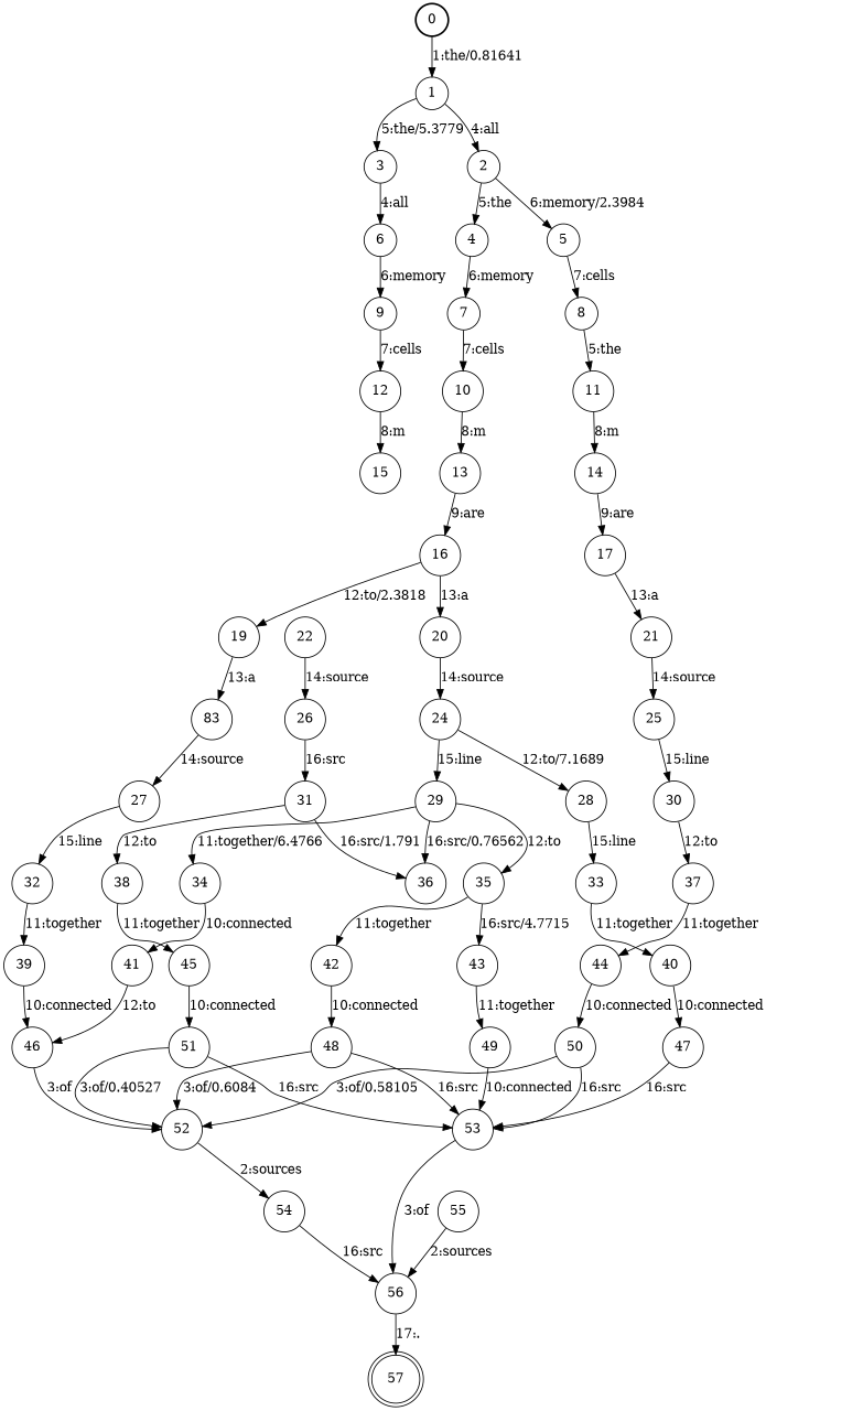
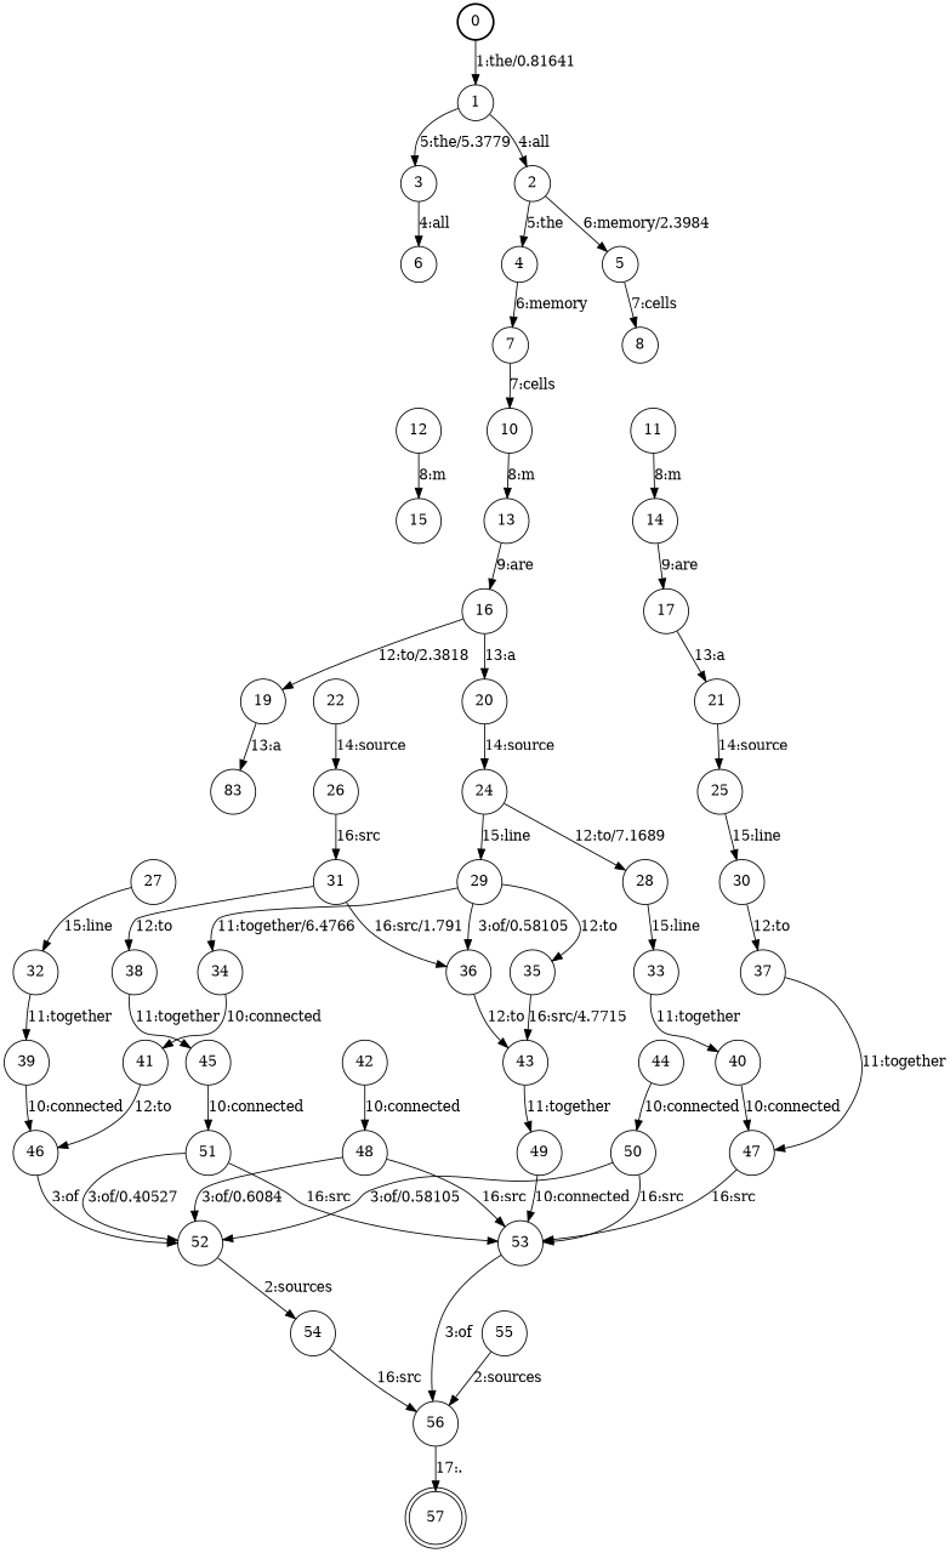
  digraph {
    nodesep=0.25
    rankdir=TB
    ranksep=0.4
    node [fontsize=14 shape=circle style=solid]
    edge [fontsize=14]
    n1 [label=0 style=bold]
    n2 [label=1]
    n3 [label=3]
    n4 [label=2]
    n5 [label=6]
    n6 [label=4]
    n7 [label=5]
-   n8 [label=9]
    n9 [label=7]
    n10 [label=8]
    n11 [label=10]
    n12 [label=11]
    n13 [label=12]
    n14 [label=13]
    n15 [label=14]
    n16 [label=15]
    n17 [label=16]
    n18 [label=17]
    n19 [label=19]
    n20 [label=20]
    n21 [label=21]
    n22 [label=83]
    n23 [label=24]
    n24 [label=25]
    n25 [label=22]
    n26 [label=26]
    n27 [label=27]
    n28 [label=28]
    n29 [label=29]
    n30 [label=30]
    n31 [label=31]
    n32 [label=32]
    n33 [label=33]
    n34 [label=34]
    n35 [label=35]
    n36 [label=36]
    n37 [label=37]
    n38 [label=38]
    n39 [label=39]
    n40 [label=40]
    n41 [label=41]
    n42 [label=42]
    n43 [label=43]
    n44 [label=44]
    n45 [label=45]
    n46 [label=46]
    n47 [label=47]
    n48 [label=48]
    n49 [label=49]
    n50 [label=50]
    n51 [label=51]
    n52 [label=52]
    n53 [label=53]
    n54 [label=54]
    n55 [label=56]
    n56 [label=55]
    n57 [label=57 shape=doublecircle]
    n1 -> n2 [label="1:the/0.81641"]
    n2 -> n3 [label="5:the/5.3779"]
    n2 -> n4 [label="4:all"]
    n3 -> n5 [label="4:all"]
    n4 -> n6 [label="5:the"]
    n4 -> n7 [label="6:memory/2.3984"]
-   n5 -> n8 [label="6:memory"]
    n6 -> n9 [label="6:memory"]
    n7 -> n10 [label="7:cells"]
-   n8 -> n13 [label="7:cells"]
    n9 -> n11 [label="7:cells"]
-   n10 -> n12 [label="5:the"]
    n11 -> n14 [label="8:m"]
    n12 -> n15 [label="8:m"]
    n13 -> n16 [label="8:m"]
    n14 -> n17 [label="9:are"]
    n15 -> n18 [label="9:are"]
    n17 -> n19 [label="12:to/2.3818"]
    n17 -> n20 [label="13:a"]
    n18 -> n21 [label="13:a"]
    n19 -> n22 [label="13:a"]
    n20 -> n23 [label="14:source"]
    n21 -> n24 [label="14:source"]
-   n22 -> n27 [label="14:source"]
    n23 -> n28 [label="12:to/7.1689"]
    n23 -> n29 [label="15:line"]
    n24 -> n30 [label="15:line"]
    n25 -> n26 [label="14:source"]
    n26 -> n31 [label="16:src"]
    n27 -> n32 [label="15:line"]
    n28 -> n33 [label="15:line"]
    n29 -> n34 [label="11:together/6.4766"]
    n29 -> n35 [label="12:to"]
-   n29 -> n36 [label="16:src/0.76562"]
+   n29 -> n36 [label="3:of/0.58105"]
    n30 -> n37 [label="12:to"]
    n31 -> n36 [label="16:src/1.791"]
    n31 -> n38 [label="12:to"]
    n32 -> n39 [label="11:together"]
    n33 -> n40 [label="11:together"]
    n34 -> n41 [label="10:connected"]
-   n35 -> n42 [label="11:together"]
    n35 -> n43 [label="16:src/4.7715"]
-   n37 -> n44 [label="11:together"]
+   n36 -> n43 [label="12:to"]
+   n37 -> n47 [label="11:together"]
    n38 -> n45 [label="11:together"]
    n39 -> n46 [label="10:connected"]
    n40 -> n47 [label="10:connected"]
    n41 -> n46 [label="12:to"]
    n42 -> n48 [label="10:connected"]
    n43 -> n49 [label="11:together"]
    n44 -> n50 [label="10:connected"]
    n45 -> n51 [label="10:connected"]
    n46 -> n52 [label="3:of"]
    n47 -> n53 [label="16:src"]
    n48 -> n52 [label="3:of/0.6084"]
    n48 -> n53 [label="16:src"]
    n49 -> n53 [label="10:connected"]
    n50 -> n52 [label="3:of/0.58105"]
    n50 -> n53 [label="16:src"]
    n51 -> n52 [label="3:of/0.40527"]
    n51 -> n53 [label="16:src"]
    n52 -> n54 [label="2:sources"]
    n53 -> n55 [label="3:of"]
    n54 -> n55 [label="16:src"]
    n55 -> n57 [label="17:."]
    n56 -> n55 [label="2:sources"]
  }
